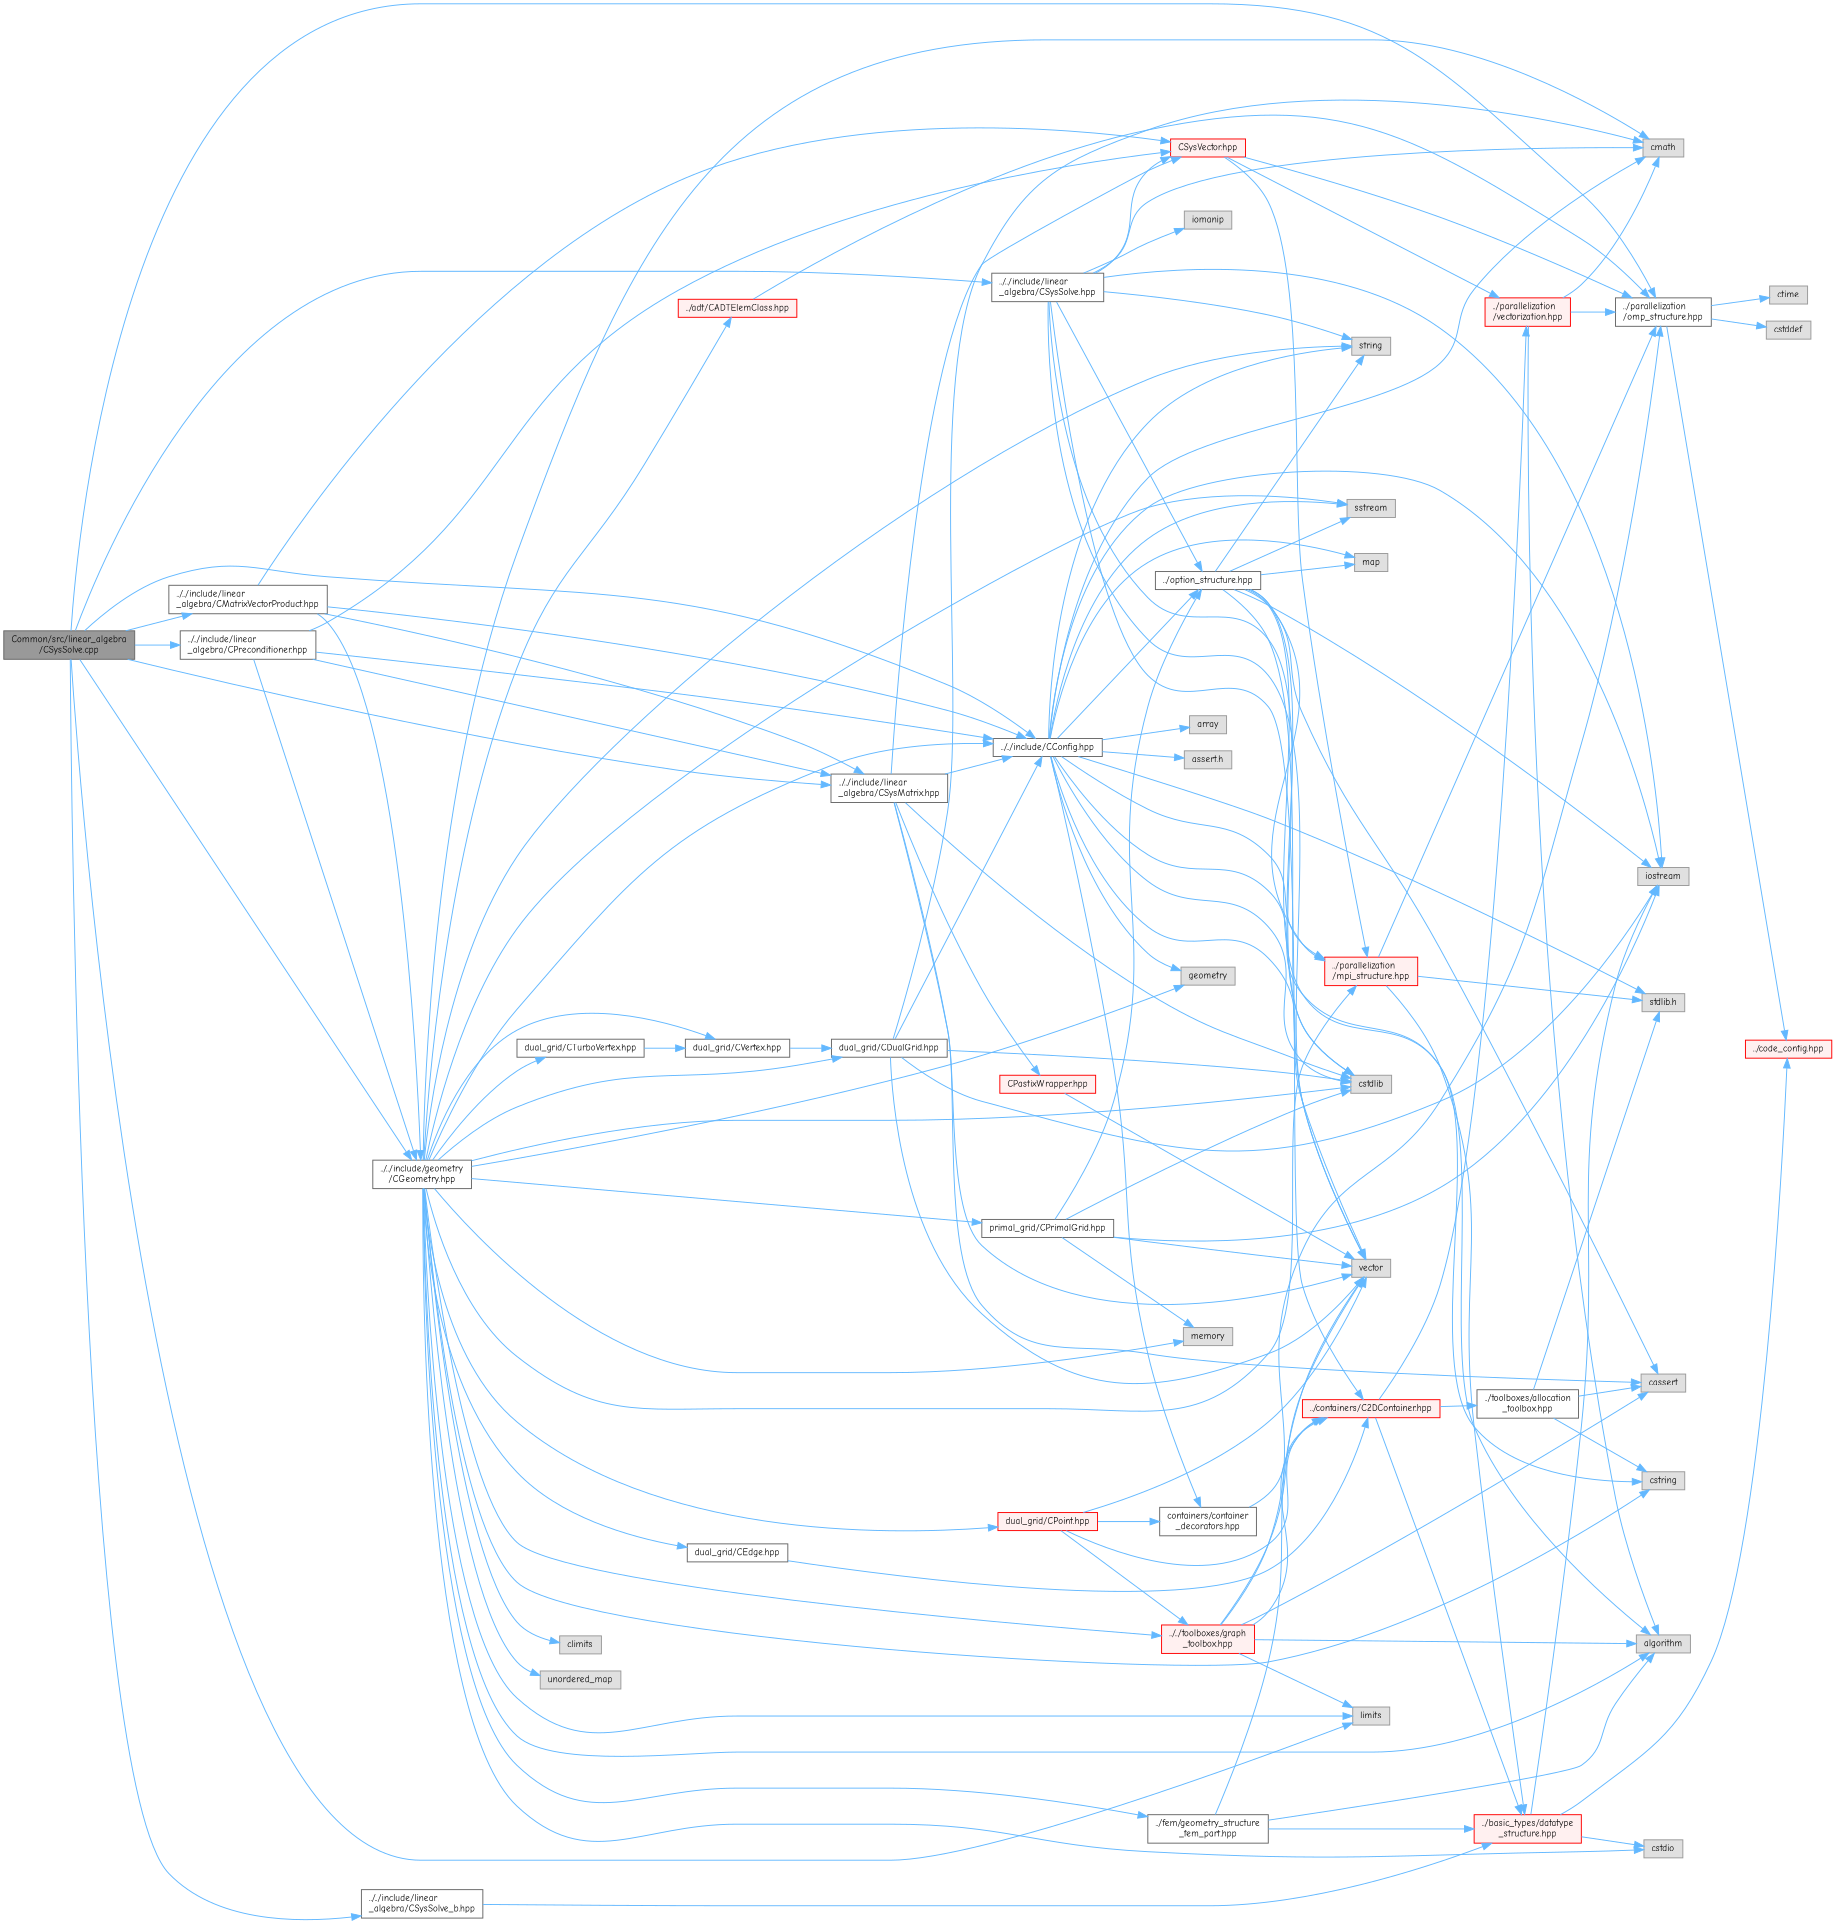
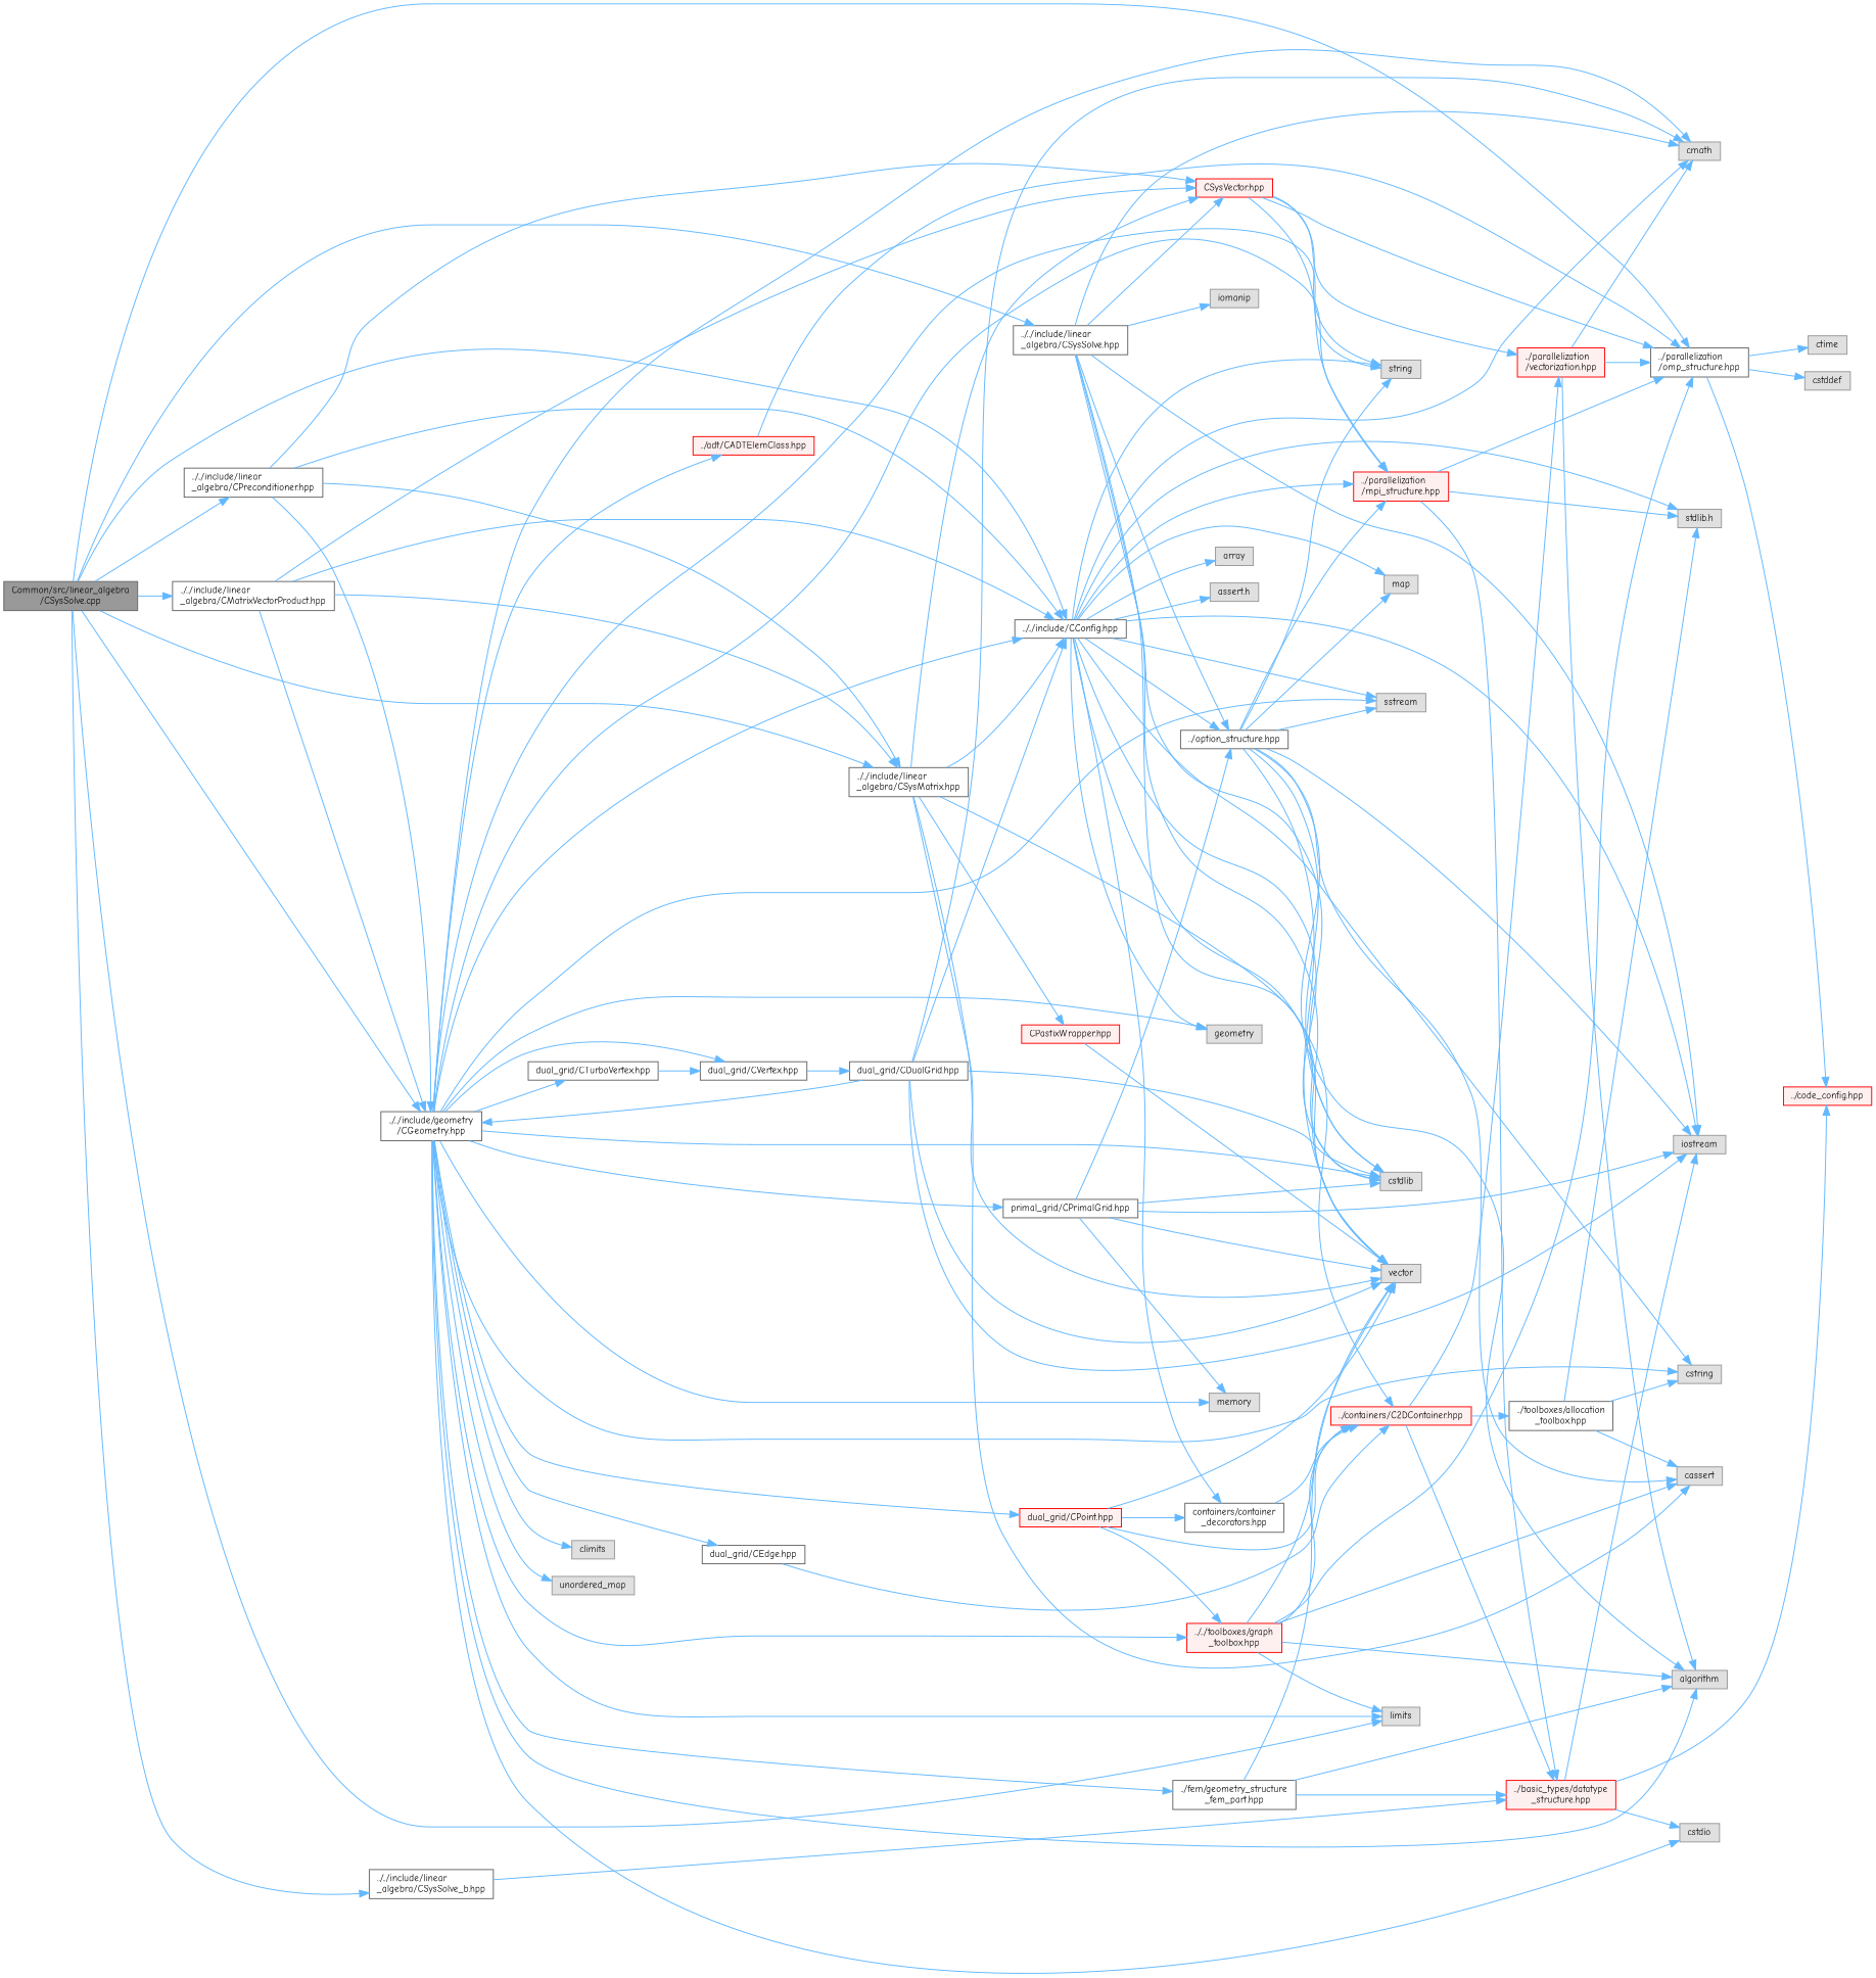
  digraph {
    fontname="Comic Neue"
    rankdir=LR
    node [color=grey60 fillcolor="#E0E0E0" fontname="Comic Neue" fontsize=10 shape=box style=filled]
    edge [color=steelblue1 fontname="Comic Neue" fontsize=10 labelfontname=Helvetica labelfontsize=10 style=solid]
    n1 [color=gray40 fillcolor=grey60 fontcolor=black height=0.2 label="Common/src/linear_algebra\l/CSysSolve.cpp" width=0.4]
    n2 [color=grey40 fillcolor=white height=0.2 label="../../include/linear\l_algebra/CSysSolve.hpp" width=0.4]
    n3 [color=grey40 fillcolor=white height=0.2 label="../parallelization\l/omp_structure.hpp" width=0.4]
    n4 [color=grey40 fillcolor=white height=0.2 label="../../include/linear\l_algebra/CSysSolve_b.hpp" width=0.4]
    n5 [color=grey40 fillcolor=white height=0.2 label="../../include/CConfig.hpp" width=0.4]
    n6 [color=grey40 fillcolor=white height=0.2 label="../../include/geometry\l/CGeometry.hpp" width=0.4]
    n7 [height=0.2 label=limits width=0.4]
    n8 [color=grey40 fillcolor=white height=0.2 label="../../include/linear\l_algebra/CSysMatrix.hpp" width=0.4]
    n9 [color=grey40 fillcolor=white height=0.2 label="../../include/linear\l_algebra/CMatrixVectorProduct.hpp" width=0.4]
    n10 [color=grey40 fillcolor=white height=0.2 label="../../include/linear\l_algebra/CPreconditioner.hpp" width=0.4]
    n11 [color=red fillcolor="#FFF0F0" height=0.2 label="../containers/C2DContainer.hpp" width=0.4]
    n12 [height=0.2 label=iostream width=0.4]
    n13 [height=0.2 label=cmath width=0.4]
    n14 [height=0.2 label=vector width=0.4]
    n15 [height=0.2 label=cstdlib width=0.4]
    n16 [height=0.2 label=iomanip width=0.4]
    n17 [height=0.2 label=string width=0.4]
    n18 [color=red fillcolor="#FFF0F0" height=0.2 label="CSysVector.hpp" width=0.4]
    n19 [color=grey40 fillcolor=white height=0.2 label="../option_structure.hpp" width=0.4]
    n20 [color=red fillcolor="#FFF0F0" height=0.2 label="../code_config.hpp" width=0.4]
    n21 [height=0.2 label=cstddef width=0.4]
    n22 [height=0.2 label=ctime width=0.4]
    n23 [color=red fillcolor="#FFF0F0" height=0.2 label="../basic_types/datatype\l_structure.hpp" width=0.4]
    n24 [height=0.2 label="stdlib.h" width=0.4]
    n25 [height=0.2 label=cstring width=0.4]
    n26 [color=red fillcolor="#FFF0F0" height=0.2 label="../parallelization\l/mpi_structure.hpp" width=0.4]
    n27 [height=0.2 label=sstream width=0.4]
    n28 [height=0.2 label=map width=0.4]
    n29 [height=0.2 label=geometry width=0.4]
    n30 [height=0.2 label=array width=0.4]
    n31 [height=0.2 label="assert.h" width=0.4]
    n32 [color=grey40 fillcolor=white height=0.2 label="containers/container\l_decorators.hpp" width=0.4]
    n33 [height=0.2 label=cstdio width=0.4]
    n34 [height=0.2 label=algorithm width=0.4]
    n35 [height=0.2 label=climits width=0.4]
    n36 [height=0.2 label=memory width=0.4]
    n37 [height=0.2 label=unordered_map width=0.4]
    n38 [color=grey40 fillcolor=white height=0.2 label="primal_grid/CPrimalGrid.hpp" width=0.4]
    n39 [color=grey40 fillcolor=white height=0.2 label="dual_grid/CDualGrid.hpp" width=0.4]
    n40 [color=red fillcolor="#FFF0F0" height=0.2 label="dual_grid/CPoint.hpp" width=0.4]
    n41 [color=red fillcolor="#FFF0F0" height=0.2 label="../../toolboxes/graph\l_toolbox.hpp" width=0.4]
    n42 [color=grey40 fillcolor=white height=0.2 label="dual_grid/CEdge.hpp" width=0.4]
    n43 [color=grey40 fillcolor=white height=0.2 label="dual_grid/CVertex.hpp" width=0.4]
    n44 [color=grey40 fillcolor=white height=0.2 label="dual_grid/CTurboVertex.hpp" width=0.4]
    n45 [color=grey40 fillcolor=white height=0.2 label="../fem/geometry_structure\l_fem_part.hpp" width=0.4]
    n46 [color=red fillcolor="#FFF0F0" height=0.2 label="../adt/CADTElemClass.hpp" width=0.4]
    n47 [height=0.2 label=cassert width=0.4]
    n48 [color=red fillcolor="#FFF0F0" height=0.2 label="CPastixWrapper.hpp" width=0.4]
    n49 [color=grey40 fillcolor=white height=0.2 label="../toolboxes/allocation\l_toolbox.hpp" width=0.4]
    n50 [color=red fillcolor="#FFF0F0" height=0.2 label="../parallelization\l/vectorization.hpp" width=0.4]
    n1 -> n2
    n1 -> n3
    n1 -> n4
    n1 -> n5
    n1 -> n6
    n1 -> n7
    n1 -> n8
    n1 -> n9
    n1 -> n10
    n2 -> n11
    n2 -> n12
    n2 -> n13
    n2 -> n14
    n2 -> n15
    n2 -> n16
-   n2 -> n17
+   n18 -> n17
    n2 -> n18
    n2 -> n19
    n3 -> n20
    n3 -> n21
    n3 -> n22
    n4 -> n23
    n5 -> n12
    n5 -> n13
    n5 -> n14
    n5 -> n15
    n5 -> n17
    n5 -> n19
    n5 -> n24
    n5 -> n25
    n5 -> n26
    n5 -> n27
    n5 -> n28
    n5 -> n29
    n5 -> n30
    n5 -> n31
    n5 -> n32
    n6 -> n5
    n6 -> n7
    n6 -> n13
    n6 -> n15
    n6 -> n17
    n6 -> n25
    n6 -> n26
    n6 -> n27
    n6 -> n29
    n6 -> n33
    n6 -> n34
    n6 -> n35
    n6 -> n36
    n6 -> n37
    n6 -> n38
-   n6 -> n39
+   n39 -> n6
    n6 -> n40
    n6 -> n41
    n6 -> n42
    n6 -> n43
    n6 -> n44
    n6 -> n45
    n6 -> n46
    n8 -> n5
    n8 -> n14
    n8 -> n15
    n8 -> n18
    n8 -> n47
    n8 -> n48
    n9 -> n5
    n9 -> n6
    n9 -> n8
    n9 -> n18
    n10 -> n5
    n10 -> n6
    n10 -> n8
    n10 -> n18
    n11 -> n23
    n11 -> n49
    n11 -> n50
    n18 -> n3
    n18 -> n26
    n18 -> n50
    n19 -> n12
    n19 -> n14
    n19 -> n15
    n19 -> n17
    n19 -> n26
    n19 -> n27
    n19 -> n28
    n19 -> n34
    n19 -> n47
    n23 -> n12
    n23 -> n20
    n23 -> n33
    n26 -> n3
    n26 -> n23
    n26 -> n24
    n32 -> n11
    n38 -> n12
    n38 -> n14
    n38 -> n15
    n38 -> n19
    n38 -> n36
    n39 -> n5
    n39 -> n12
    n39 -> n13
    n39 -> n14
    n39 -> n15
    n40 -> n11
    n40 -> n14
    n40 -> n32
    n40 -> n41
    n41 -> n3
    n41 -> n7
    n41 -> n11
    n41 -> n14
    n41 -> n34
    n41 -> n47
    n42 -> n11
    n43 -> n39
    n44 -> n43
    n45 -> n14
    n45 -> n23
    n45 -> n34
    n46 -> n3
    n48 -> n14
    n49 -> n24
    n49 -> n25
    n49 -> n47
    n50 -> n3
    n50 -> n13
    n50 -> n34
  }
